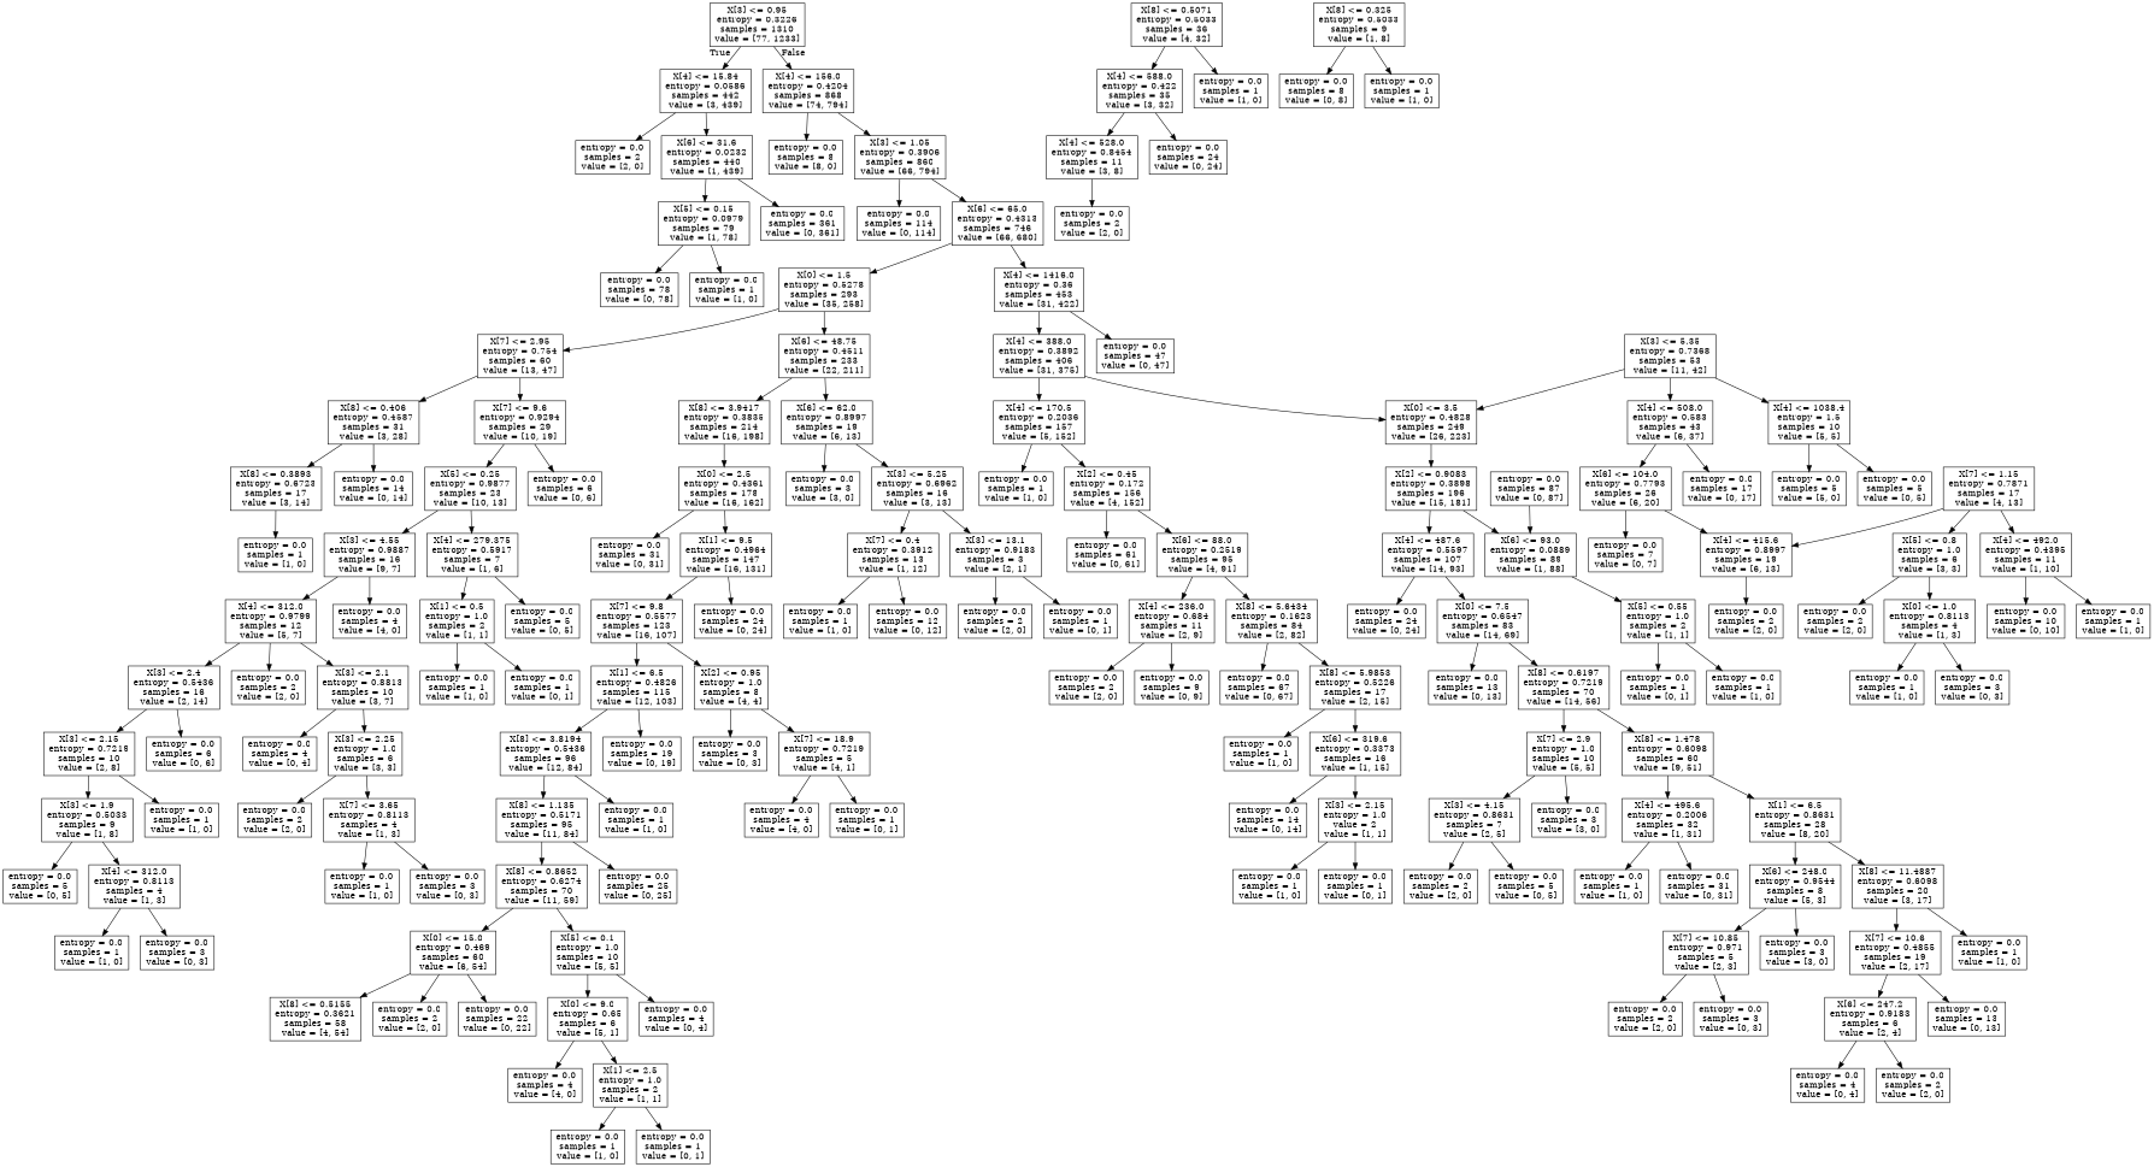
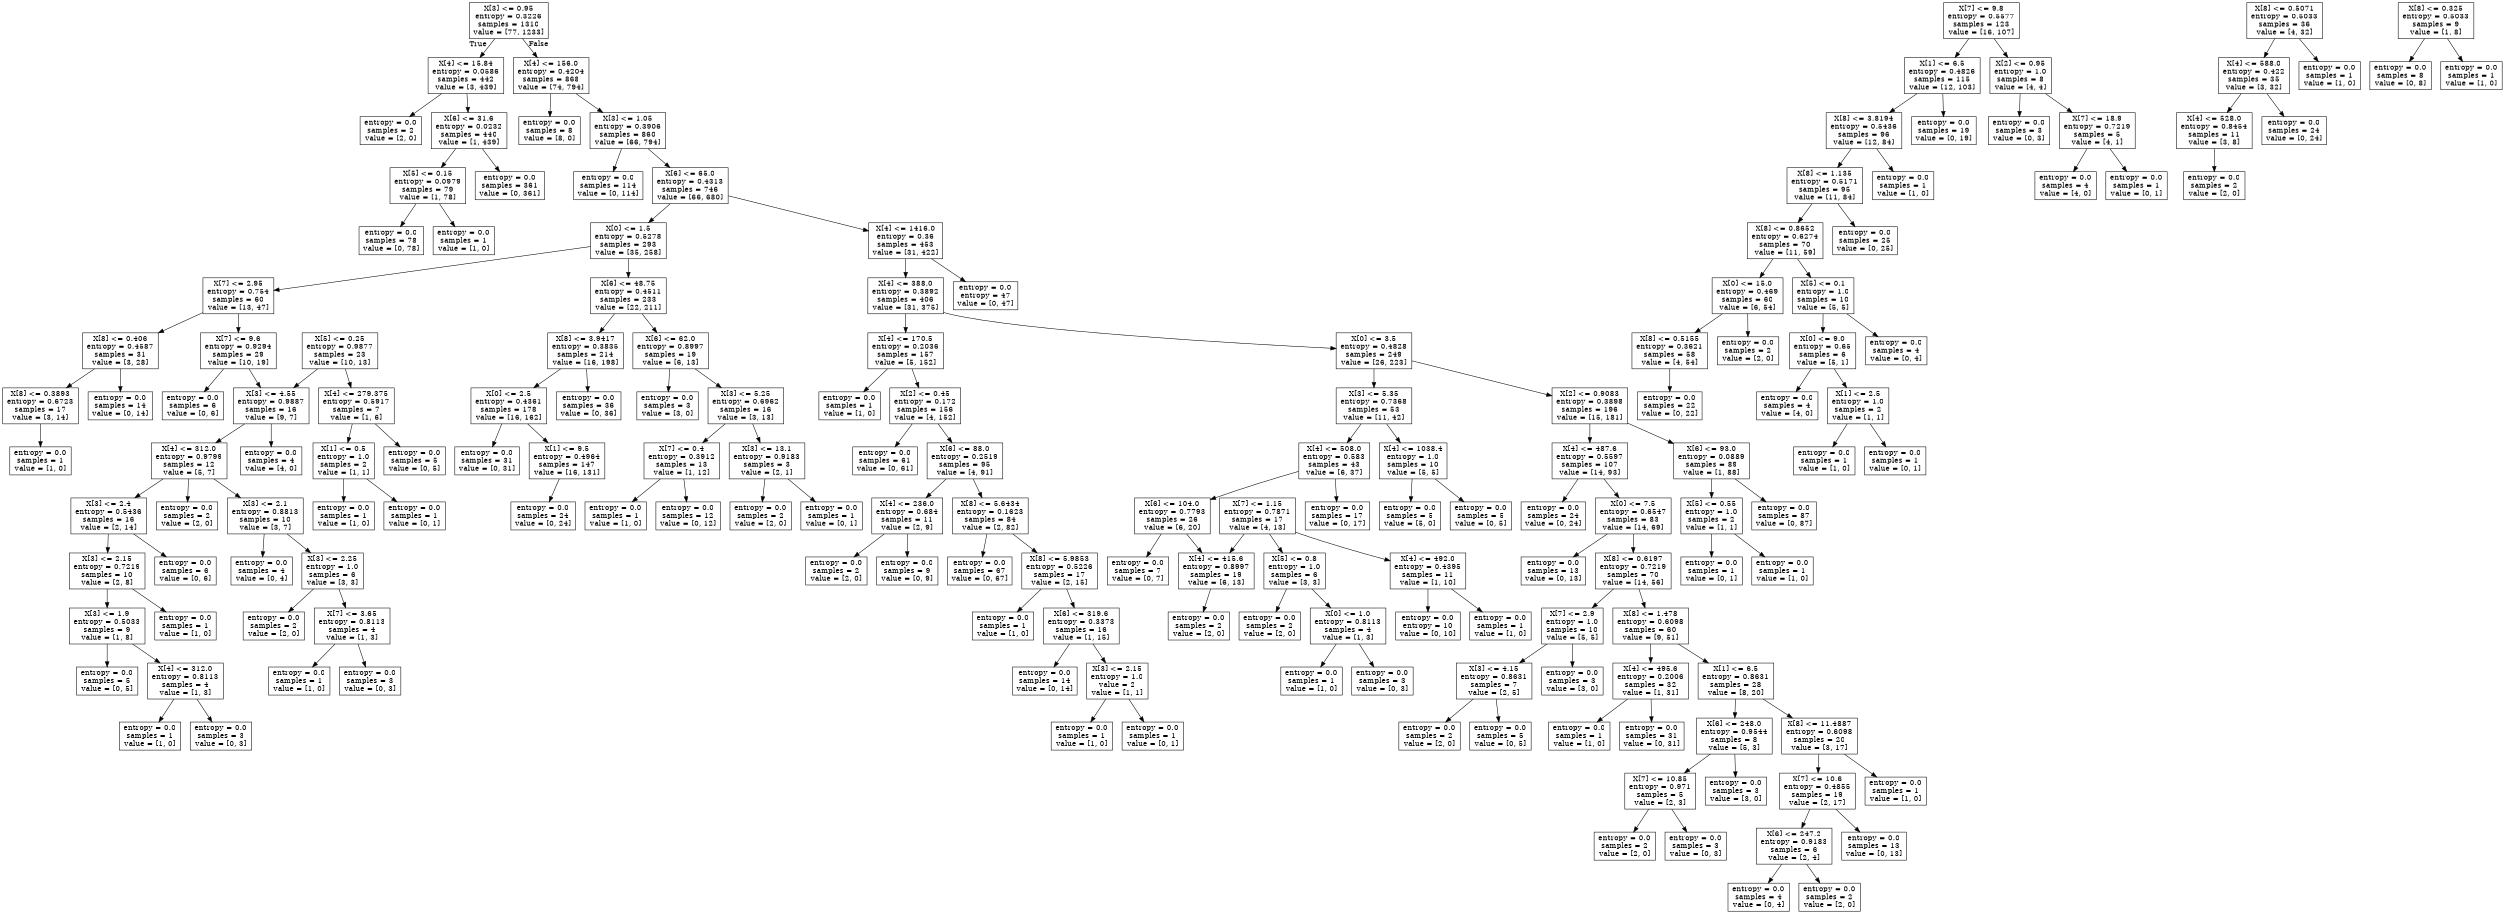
  digraph {
    node [shape=box]
    n1 [label="X[3] <= 0.95\nentropy = 0.3226\nsamples = 1310\nvalue = [77, 1233]"]
    n2 [label="X[4] <= 15.84\nentropy = 0.0586\nsamples = 442\nvalue = [3, 439]"]
    n3 [label="X[4] <= 156.0\nentropy = 0.4204\nsamples = 868\nvalue = [74, 794]"]
    n4 [label="entropy = 0.0\nsamples = 2\nvalue = [2, 0]"]
    n5 [label="X[6] <= 31.6\nentropy = 0.0232\nsamples = 440\nvalue = [1, 439]"]
    n6 [label="entropy = 0.0\nsamples = 8\nvalue = [8, 0]"]
    n7 [label="X[3] <= 1.05\nentropy = 0.3906\nsamples = 860\nvalue = [66, 794]"]
    n8 [label="X[5] <= 0.15\nentropy = 0.0979\nsamples = 79\nvalue = [1, 78]"]
    n9 [label="entropy = 0.0\nsamples = 361\nvalue = [0, 361]"]
    n10 [label="entropy = 0.0\nsamples = 78\nvalue = [0, 78]"]
    n11 [label="entropy = 0.0\nsamples = 1\nvalue = [1, 0]"]
    n12 [label="entropy = 0.0\nsamples = 114\nvalue = [0, 114]"]
    n13 [label="X[6] <= 65.0\nentropy = 0.4313\nsamples = 746\nvalue = [66, 680]"]
    n14 [label="X[0] <= 1.5\nentropy = 0.5278\nsamples = 293\nvalue = [35, 258]"]
    n15 [label="X[4] <= 1416.0\nentropy = 0.36\nsamples = 453\nvalue = [31, 422]"]
    n16 [label="X[7] <= 2.95\nentropy = 0.754\nsamples = 60\nvalue = [13, 47]"]
    n17 [label="X[6] <= 48.75\nentropy = 0.4511\nsamples = 233\nvalue = [22, 211]"]
    n18 [label="X[4] <= 388.0\nentropy = 0.3892\nsamples = 406\nvalue = [31, 375]"]
-   n19 [label="entropy = 0.0\nsamples = 47\nvalue = [0, 47]"]
+   n19 [label="entropy = 0.0\nentropy = 47\nvalue = [0, 47]"]
    n20 [label="X[8] <= 0.406\nentropy = 0.4587\nsamples = 31\nvalue = [3, 28]"]
    n21 [label="X[7] <= 9.6\nentropy = 0.9294\nsamples = 29\nvalue = [10, 19]"]
    n22 [label="X[8] <= 3.9417\nentropy = 0.3835\nsamples = 214\nvalue = [16, 198]"]
    n23 [label="X[6] <= 62.0\nentropy = 0.8997\nsamples = 19\nvalue = [6, 13]"]
    n24 [label="X[8] <= 0.3893\nentropy = 0.6723\nsamples = 17\nvalue = [3, 14]"]
    n25 [label="entropy = 0.0\nsamples = 14\nvalue = [0, 14]"]
    n26 [label="X[5] <= 0.25\nentropy = 0.9877\nsamples = 23\nvalue = [10, 13]"]
    n27 [label="entropy = 0.0\nsamples = 6\nvalue = [0, 6]"]
    n28 [label="entropy = 0.0\nsamples = 1\nvalue = [1, 0]"]
    n29 [label="X[3] <= 2.4\nentropy = 0.5436\nsamples = 16\nvalue = [2, 14]"]
    n30 [label="X[3] <= 2.15\nentropy = 0.7219\nsamples = 10\nvalue = [2, 8]"]
    n31 [label="entropy = 0.0\nsamples = 6\nvalue = [0, 6]"]
    n32 [label="X[3] <= 1.9\nentropy = 0.5033\nsamples = 9\nvalue = [1, 8]"]
    n33 [label="entropy = 0.0\nsamples = 1\nvalue = [1, 0]"]
    n34 [label="entropy = 0.0\nsamples = 5\nvalue = [0, 5]"]
    n35 [label="X[4] <= 312.0\nentropy = 0.8113\nsamples = 4\nvalue = [1, 3]"]
    n36 [label="entropy = 0.0\nsamples = 1\nvalue = [1, 0]"]
    n37 [label="entropy = 0.0\nsamples = 3\nvalue = [0, 3]"]
    n38 [label="X[3] <= 4.55\nentropy = 0.9887\nsamples = 16\nvalue = [9, 7]"]
    n39 [label="X[4] <= 279.375\nentropy = 0.5917\nsamples = 7\nvalue = [1, 6]"]
    n40 [label="X[4] <= 312.0\nentropy = 0.9799\nsamples = 12\nvalue = [5, 7]"]
    n41 [label="entropy = 0.0\nsamples = 4\nvalue = [4, 0]"]
    n42 [label="X[1] <= 0.5\nentropy = 1.0\nsamples = 2\nvalue = [1, 1]"]
    n43 [label="entropy = 0.0\nsamples = 5\nvalue = [0, 5]"]
    n44 [label="entropy = 0.0\nsamples = 2\nvalue = [2, 0]"]
    n45 [label="X[3] <= 2.1\nentropy = 0.8813\nsamples = 10\nvalue = [3, 7]"]
    n46 [label="entropy = 0.0\nsamples = 4\nvalue = [0, 4]"]
    n47 [label="X[3] <= 2.25\nentropy = 1.0\nsamples = 6\nvalue = [3, 3]"]
    n48 [label="entropy = 0.0\nsamples = 2\nvalue = [2, 0]"]
    n49 [label="X[7] <= 3.65\nentropy = 0.8113\nsamples = 4\nvalue = [1, 3]"]
    n50 [label="entropy = 0.0\nsamples = 1\nvalue = [1, 0]"]
    n51 [label="entropy = 0.0\nsamples = 3\nvalue = [0, 3]"]
    n52 [label="entropy = 0.0\nsamples = 1\nvalue = [1, 0]"]
    n53 [label="entropy = 0.0\nsamples = 1\nvalue = [0, 1]"]
    n54 [label="X[0] <= 2.5\nentropy = 0.4361\nsamples = 178\nvalue = [16, 162]"]
+   n55 [label="entropy = 0.0\nsamples = 36\nvalue = [0, 36]"]
    n56 [label="entropy = 0.0\nsamples = 3\nvalue = [3, 0]"]
    n57 [label="X[3] <= 5.25\nentropy = 0.6962\nsamples = 16\nvalue = [3, 13]"]
    n58 [label="entropy = 0.0\nsamples = 31\nvalue = [0, 31]"]
    n59 [label="X[1] <= 9.5\nentropy = 0.4964\nsamples = 147\nvalue = [16, 131]"]
    n60 [label="X[7] <= 9.8\nentropy = 0.5577\nsamples = 123\nvalue = [16, 107]"]
    n61 [label="entropy = 0.0\nsamples = 24\nvalue = [0, 24]"]
    n62 [label="X[1] <= 6.5\nentropy = 0.4826\nsamples = 115\nvalue = [12, 103]"]
    n63 [label="X[2] <= 0.95\nentropy = 1.0\nsamples = 8\nvalue = [4, 4]"]
    n64 [label="X[8] <= 3.8194\nentropy = 0.5436\nsamples = 96\nvalue = [12, 84]"]
    n65 [label="entropy = 0.0\nsamples = 19\nvalue = [0, 19]"]
    n66 [label="entropy = 0.0\nsamples = 3\nvalue = [0, 3]"]
    n67 [label="X[7] <= 18.9\nentropy = 0.7219\nsamples = 5\nvalue = [4, 1]"]
    n68 [label="X[8] <= 1.135\nentropy = 0.5171\nsamples = 95\nvalue = [11, 84]"]
    n69 [label="entropy = 0.0\nsamples = 1\nvalue = [1, 0]"]
    n70 [label="X[8] <= 0.8652\nentropy = 0.6274\nsamples = 70\nvalue = [11, 59]"]
    n71 [label="entropy = 0.0\nsamples = 25\nvalue = [0, 25]"]
    n72 [label="X[0] <= 15.0\nentropy = 0.469\nsamples = 60\nvalue = [6, 54]"]
    n73 [label="X[5] <= 0.1\nentropy = 1.0\nsamples = 10\nvalue = [5, 5]"]
    n74 [label="X[8] <= 0.5155\nentropy = 0.3621\nsamples = 58\nvalue = [4, 54]"]
    n75 [label="entropy = 0.0\nsamples = 2\nvalue = [2, 0]"]
    n76 [label="X[0] <= 9.0\nentropy = 0.65\nsamples = 6\nvalue = [5, 1]"]
    n77 [label="entropy = 0.0\nsamples = 4\nvalue = [0, 4]"]
    n78 [label="entropy = 0.0\nsamples = 22\nvalue = [0, 22]"]
    n79 [label="X[8] <= 0.5071\nentropy = 0.5033\nsamples = 36\nvalue = [4, 32]"]
    n80 [label="X[4] <= 588.0\nentropy = 0.422\nsamples = 35\nvalue = [3, 32]"]
    n81 [label="entropy = 0.0\nsamples = 1\nvalue = [1, 0]"]
    n82 [label="X[4] <= 528.0\nentropy = 0.8454\nsamples = 11\nvalue = [3, 8]"]
    n83 [label="entropy = 0.0\nsamples = 24\nvalue = [0, 24]"]
    n84 [label="entropy = 0.0\nsamples = 2\nvalue = [2, 0]"]
    n85 [label="X[8] <= 0.325\nentropy = 0.5033\nsamples = 9\nvalue = [1, 8]"]
    n86 [label="entropy = 0.0\nsamples = 8\nvalue = [0, 8]"]
    n87 [label="entropy = 0.0\nsamples = 1\nvalue = [1, 0]"]
    n88 [label="entropy = 0.0\nsamples = 4\nvalue = [4, 0]"]
    n89 [label="X[1] <= 2.5\nentropy = 1.0\nsamples = 2\nvalue = [1, 1]"]
    n90 [label="entropy = 0.0\nsamples = 1\nvalue = [1, 0]"]
    n91 [label="entropy = 0.0\nsamples = 1\nvalue = [0, 1]"]
    n92 [label="entropy = 0.0\nsamples = 4\nvalue = [4, 0]"]
    n93 [label="entropy = 0.0\nsamples = 1\nvalue = [0, 1]"]
    n94 [label="X[7] <= 0.4\nentropy = 0.3912\nsamples = 13\nvalue = [1, 12]"]
    n95 [label="X[3] <= 13.1\nentropy = 0.9183\nsamples = 3\nvalue = [2, 1]"]
    n96 [label="entropy = 0.0\nsamples = 1\nvalue = [1, 0]"]
    n97 [label="entropy = 0.0\nsamples = 12\nvalue = [0, 12]"]
    n98 [label="entropy = 0.0\nsamples = 2\nvalue = [2, 0]"]
    n99 [label="entropy = 0.0\nsamples = 1\nvalue = [0, 1]"]
    n100 [label="X[4] <= 170.5\nentropy = 0.2036\nsamples = 157\nvalue = [5, 152]"]
    n101 [label="X[0] <= 3.5\nentropy = 0.4828\nsamples = 249\nvalue = [26, 223]"]
    n102 [label="entropy = 0.0\nsamples = 1\nvalue = [1, 0]"]
    n103 [label="X[2] <= 0.45\nentropy = 0.172\nsamples = 156\nvalue = [4, 152]"]
    n104 [label="X[3] <= 5.35\nentropy = 0.7368\nsamples = 53\nvalue = [11, 42]"]
    n105 [label="X[2] <= 0.9083\nentropy = 0.3898\nsamples = 196\nvalue = [15, 181]"]
    n106 [label="entropy = 0.0\nsamples = 61\nvalue = [0, 61]"]
    n107 [label="X[6] <= 88.0\nentropy = 0.2519\nsamples = 95\nvalue = [4, 91]"]
    n108 [label="X[4] <= 236.0\nentropy = 0.684\nsamples = 11\nvalue = [2, 9]"]
    n109 [label="X[8] <= 5.6434\nentropy = 0.1623\nsamples = 84\nvalue = [2, 82]"]
    n110 [label="entropy = 0.0\nsamples = 2\nvalue = [2, 0]"]
    n111 [label="entropy = 0.0\nsamples = 9\nvalue = [0, 9]"]
    n112 [label="entropy = 0.0\nsamples = 67\nvalue = [0, 67]"]
    n113 [label="X[8] <= 5.9853\nentropy = 0.5226\nsamples = 17\nvalue = [2, 15]"]
    n114 [label="entropy = 0.0\nsamples = 1\nvalue = [1, 0]"]
    n115 [label="X[6] <= 319.6\nentropy = 0.3373\nsamples = 16\nvalue = [1, 15]"]
    n116 [label="entropy = 0.0\nsamples = 14\nvalue = [0, 14]"]
    n117 [label="X[3] <= 2.15\nentropy = 1.0\nvalue = 2\nvalue = [1, 1]"]
    n118 [label="entropy = 0.0\nsamples = 1\nvalue = [1, 0]"]
    n119 [label="entropy = 0.0\nsamples = 1\nvalue = [0, 1]"]
    n120 [label="X[4] <= 508.0\nentropy = 0.583\nsamples = 43\nvalue = [6, 37]"]
-   n121 [label="X[4] <= 1038.4\nentropy = 1.5\nsamples = 10\nvalue = [5, 5]"]
+   n121 [label="X[4] <= 1038.4\nentropy = 1.0\nsamples = 10\nvalue = [5, 5]"]
    n122 [label="X[4] <= 487.6\nentropy = 0.5597\nsamples = 107\nvalue = [14, 93]"]
    n123 [label="X[6] <= 93.0\nentropy = 0.0889\nsamples = 89\nvalue = [1, 88]"]
    n124 [label="X[6] <= 104.0\nentropy = 0.7793\nsamples = 26\nvalue = [6, 20]"]
    n125 [label="entropy = 0.0\nsamples = 17\nvalue = [0, 17]"]
    n126 [label="entropy = 0.0\nsamples = 5\nvalue = [5, 0]"]
    n127 [label="entropy = 0.0\nsamples = 5\nvalue = [0, 5]"]
    n128 [label="entropy = 0.0\nsamples = 7\nvalue = [0, 7]"]
    n129 [label="X[4] <= 415.6\nentropy = 0.8997\nsamples = 19\nvalue = [6, 13]"]
    n130 [label="entropy = 0.0\nsamples = 2\nvalue = [2, 0]"]
    n131 [label="X[7] <= 1.15\nentropy = 0.7871\nsamples = 17\nvalue = [4, 13]"]
    n132 [label="X[5] <= 0.8\nentropy = 1.0\nsamples = 6\nvalue = [3, 3]"]
    n133 [label="X[4] <= 492.0\nentropy = 0.4395\nsamples = 11\nvalue = [1, 10]"]
    n134 [label="entropy = 0.0\nsamples = 2\nvalue = [2, 0]"]
    n135 [label="X[0] <= 1.0\nentropy = 0.8113\nsamples = 4\nvalue = [1, 3]"]
-   n136 [label="entropy = 0.0\nsamples = 10\nvalue = [0, 10]"]
+   n136 [label="entropy = 0.0\nentropy = 10\nvalue = [0, 10]"]
    n137 [label="entropy = 0.0\nsamples = 1\nvalue = [1, 0]"]
    n138 [label="entropy = 0.0\nsamples = 1\nvalue = [1, 0]"]
    n139 [label="entropy = 0.0\nsamples = 3\nvalue = [0, 3]"]
    n140 [label="entropy = 0.0\nsamples = 24\nvalue = [0, 24]"]
    n141 [label="X[0] <= 7.5\nentropy = 0.6547\nsamples = 83\nvalue = [14, 69]"]
    n142 [label="X[5] <= 0.55\nentropy = 1.0\nsamples = 2\nvalue = [1, 1]"]
    n143 [label="entropy = 0.0\nsamples = 87\nvalue = [0, 87]"]
    n144 [label="entropy = 0.0\nsamples = 13\nvalue = [0, 13]"]
    n145 [label="X[8] <= 0.6197\nentropy = 0.7219\nsamples = 70\nvalue = [14, 56]"]
    n146 [label="X[7] <= 2.9\nentropy = 1.0\nsamples = 10\nvalue = [5, 5]"]
    n147 [label="X[8] <= 1.478\nentropy = 0.6098\nsamples = 60\nvalue = [9, 51]"]
    n148 [label="X[3] <= 4.15\nentropy = 0.8631\nsamples = 7\nvalue = [2, 5]"]
    n149 [label="entropy = 0.0\nsamples = 3\nvalue = [3, 0]"]
    n150 [label="X[4] <= 495.6\nentropy = 0.2006\nsamples = 32\nvalue = [1, 31]"]
    n151 [label="X[1] <= 6.5\nentropy = 0.8631\nsamples = 28\nvalue = [8, 20]"]
    n152 [label="entropy = 0.0\nsamples = 2\nvalue = [2, 0]"]
    n153 [label="entropy = 0.0\nsamples = 5\nvalue = [0, 5]"]
    n154 [label="entropy = 0.0\nsamples = 1\nvalue = [1, 0]"]
    n155 [label="entropy = 0.0\nsamples = 31\nvalue = [0, 31]"]
    n156 [label="X[6] <= 248.0\nentropy = 0.9544\nsamples = 8\nvalue = [5, 3]"]
    n157 [label="X[8] <= 11.4887\nentropy = 0.6098\nsamples = 20\nvalue = [3, 17]"]
    n158 [label="X[7] <= 10.85\nentropy = 0.971\nsamples = 5\nvalue = [2, 3]"]
    n159 [label="entropy = 0.0\nsamples = 3\nvalue = [3, 0]"]
    n160 [label="X[7] <= 10.6\nentropy = 0.4855\nsamples = 19\nvalue = [2, 17]"]
    n161 [label="entropy = 0.0\nsamples = 1\nvalue = [1, 0]"]
    n162 [label="entropy = 0.0\nsamples = 2\nvalue = [2, 0]"]
    n163 [label="entropy = 0.0\nsamples = 3\nvalue = [0, 3]"]
    n164 [label="X[6] <= 247.2\nentropy = 0.9183\nsamples = 6\nvalue = [2, 4]"]
    n165 [label="entropy = 0.0\nsamples = 13\nvalue = [0, 13]"]
    n166 [label="entropy = 0.0\nsamples = 4\nvalue = [0, 4]"]
    n167 [label="entropy = 0.0\nsamples = 2\nvalue = [2, 0]"]
    n168 [label="entropy = 0.0\nsamples = 1\nvalue = [0, 1]"]
    n169 [label="entropy = 0.0\nsamples = 1\nvalue = [1, 0]"]
    n1 -> n2 [headlabel=True labelangle=45 labeldistance=2.5]
    n1 -> n3 [headlabel=False labelangle=-45 labeldistance=2.5]
    n2 -> n4
    n2 -> n5
    n3 -> n6
    n3 -> n7
    n5 -> n8
    n5 -> n9
    n7 -> n12
    n7 -> n13
    n8 -> n10
    n8 -> n11
    n13 -> n14
    n13 -> n15
    n14 -> n16
    n14 -> n17
    n15 -> n18
    n15 -> n19
    n16 -> n20
    n16 -> n21
    n17 -> n22
    n17 -> n23
    n18 -> n100
    n18 -> n101
    n20 -> n24
    n20 -> n25
-   n21 -> n26
+   n21 -> n38
    n21 -> n27
    n22 -> n54
+   n22 -> n55
    n23 -> n56
    n23 -> n57
    n24 -> n28
    n26 -> n38
    n26 -> n39
    n29 -> n30
    n29 -> n31
    n30 -> n32
    n30 -> n33
    n32 -> n34
    n32 -> n35
    n35 -> n36
    n35 -> n37
    n38 -> n40
    n38 -> n41
    n39 -> n42
    n39 -> n43
    n40 -> n29
    n40 -> n44
    n40 -> n45
    n42 -> n52
    n42 -> n53
    n45 -> n46
    n45 -> n47
    n47 -> n48
    n47 -> n49
    n49 -> n50
    n49 -> n51
    n54 -> n58
    n54 -> n59
    n57 -> n94
    n57 -> n95
-   n59 -> n60
    n59 -> n61
    n60 -> n62
    n60 -> n63
    n62 -> n64
    n62 -> n65
    n63 -> n66
    n63 -> n67
    n64 -> n68
    n64 -> n69
    n67 -> n92
    n67 -> n93
    n68 -> n70
    n68 -> n71
    n70 -> n72
    n70 -> n73
    n72 -> n74
    n72 -> n75
    n73 -> n76
    n73 -> n77
-   n72 -> n78
+   n74 -> n78
    n76 -> n88
    n76 -> n89
    n79 -> n80
    n79 -> n81
    n80 -> n82
    n80 -> n83
    n82 -> n84
    n85 -> n86
    n85 -> n87
    n89 -> n90
    n89 -> n91
    n94 -> n96
    n94 -> n97
    n95 -> n98
    n95 -> n99
    n100 -> n102
    n100 -> n103
-   n104 -> n101
+   n101 -> n104
    n101 -> n105
    n103 -> n106
    n103 -> n107
    n104 -> n120
    n104 -> n121
    n105 -> n122
    n105 -> n123
    n107 -> n108
    n107 -> n109
    n108 -> n110
    n108 -> n111
    n109 -> n112
    n109 -> n113
    n113 -> n114
    n113 -> n115
    n115 -> n116
    n115 -> n117
    n117 -> n118
    n117 -> n119
    n120 -> n124
    n120 -> n125
    n121 -> n126
    n121 -> n127
    n122 -> n140
    n122 -> n141
    n123 -> n142
-   n143 -> n123
+   n123 -> n143
    n124 -> n128
    n124 -> n129
    n129 -> n130
    n131 -> n129
    n131 -> n132
    n131 -> n133
    n132 -> n134
    n132 -> n135
    n133 -> n136
    n133 -> n137
    n135 -> n138
    n135 -> n139
    n141 -> n144
    n141 -> n145
    n142 -> n168
    n142 -> n169
    n145 -> n146
    n145 -> n147
    n146 -> n148
    n146 -> n149
    n147 -> n150
    n147 -> n151
    n148 -> n152
    n148 -> n153
    n150 -> n154
    n150 -> n155
    n151 -> n156
    n151 -> n157
    n156 -> n158
    n156 -> n159
    n157 -> n160
    n157 -> n161
    n158 -> n162
    n158 -> n163
    n160 -> n164
    n160 -> n165
    n164 -> n166
    n164 -> n167
  }
